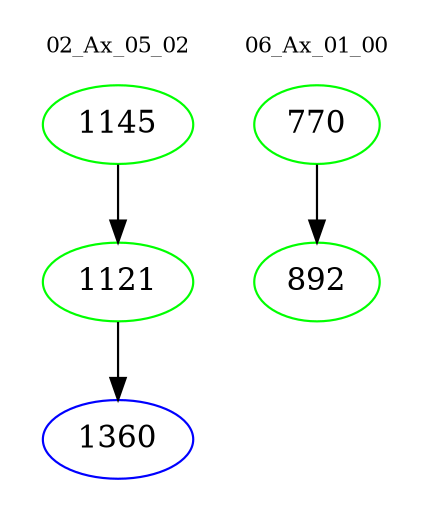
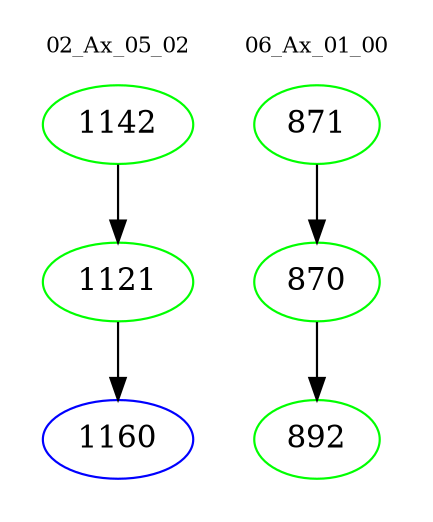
  digraph {
    node [color=green]
    edge [color=black]
-   n1 [label=1145]
+   n1 [label=1142]
    n2 [label=1121]
-   n3 [color=blue label=1360]
-   n5 [label=770]
+   n3 [color=blue label=1160]
+   n4 [label=871]
+   n5 [label=870]
    n6 [label=892]
    subgraph cluster_1 {
      color=white
      fontsize=10
      label="02_Ax_05_02"
      n1
      n2
      n3
    }
    subgraph cluster_2 {
      color=white
      fontsize=10
      label="06_Ax_01_00"
+     n4
      n5
      n6
    }
    n1 -> n2
    n2 -> n3
+   n4 -> n5
    n5 -> n6
  }
